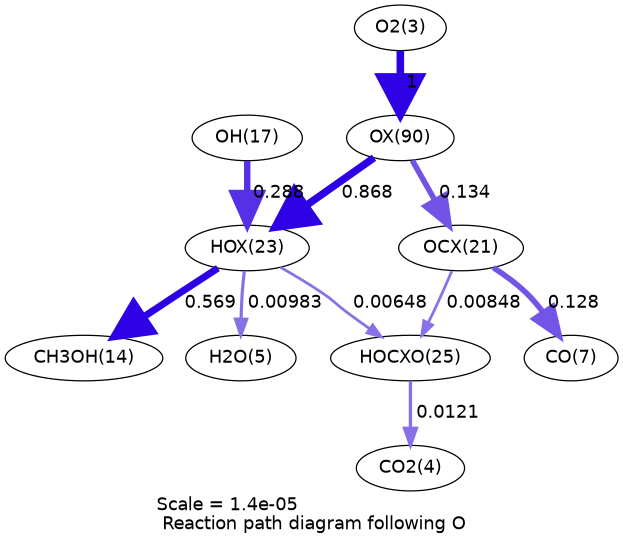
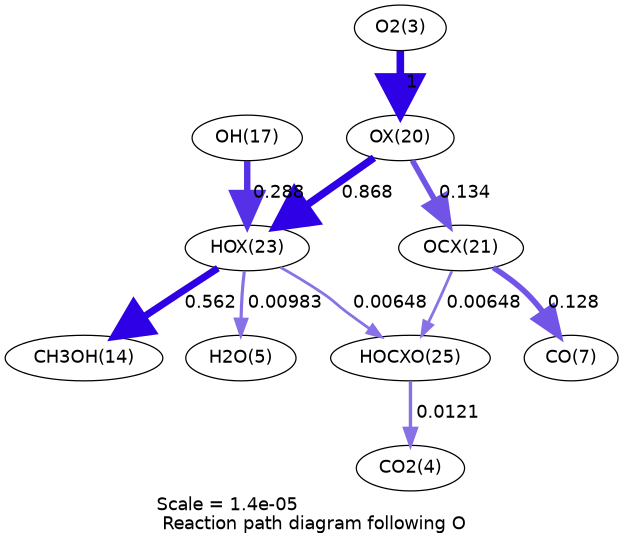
  digraph {
    fontname=Helvetica
    label="Scale = 1.4e-05\l Reaction path diagram following O"
    node [fontname=Helvetica]
    edge [arrowsize=1.1 color="0.7, 0.506, 0.9" fontname=Helvetica penwidth=2.2]
    n1 [label="O2(3)"]
-   n2 [label="OX(90)"]
+   n2 [label="OX(20)"]
    n3 [label="HOX(23)"]
    n4 [label="OCX(21)"]
    n5 [label="CH3OH(14)"]
    n6 [label="H2O(5)"]
    n7 [label="HOCXO(25)"]
    n8 [label="CO(7)"]
    n9 [label="OH(17)"]
    n10 [label="CO2(4)"]
    n1 -> n2 [arrowsize=3 color="0.7, 1.5, 0.9" label=" 1" penwidth=6]
    n2 -> n3 [arrowsize=2.95 color="0.7, 1.37, 0.9" label=" 0.868" penwidth=5.89]
    n2 -> n4 [arrowsize=2.24 color="0.7, 0.634, 0.9" label=" 0.134" penwidth=4.48]
-   n3 -> n5 [arrowsize=2.78 color="0.7, 1.06, 0.9" label=" 0.569" penwidth=5.56]
+   n3 -> n5 [arrowsize=2.78 color="0.7, 1.06, 0.9" label=" 0.562" penwidth=5.56]
    n3 -> n6 [arrowsize=1.26 color="0.7, 0.51, 0.9" label=" 0.00983" penwidth=2.51]
    n3 -> n7 [label=" 0.00648"]
-   n4 -> n7 [label=" 0.00848"]
+   n4 -> n7 [label=" 0.00648"]
    n4 -> n8 [arrowsize=2.22 color="0.7, 0.628, 0.9" label=" 0.128" penwidth=4.45]
    n7 -> n10 [arrowsize=1.33 color="0.7, 0.512, 0.9" label=" 0.0121" penwidth=2.66]
    n9 -> n3 [arrowsize=2.53 color="0.7, 0.788, 0.9" label=" 0.288" penwidth=5.06]
  }
